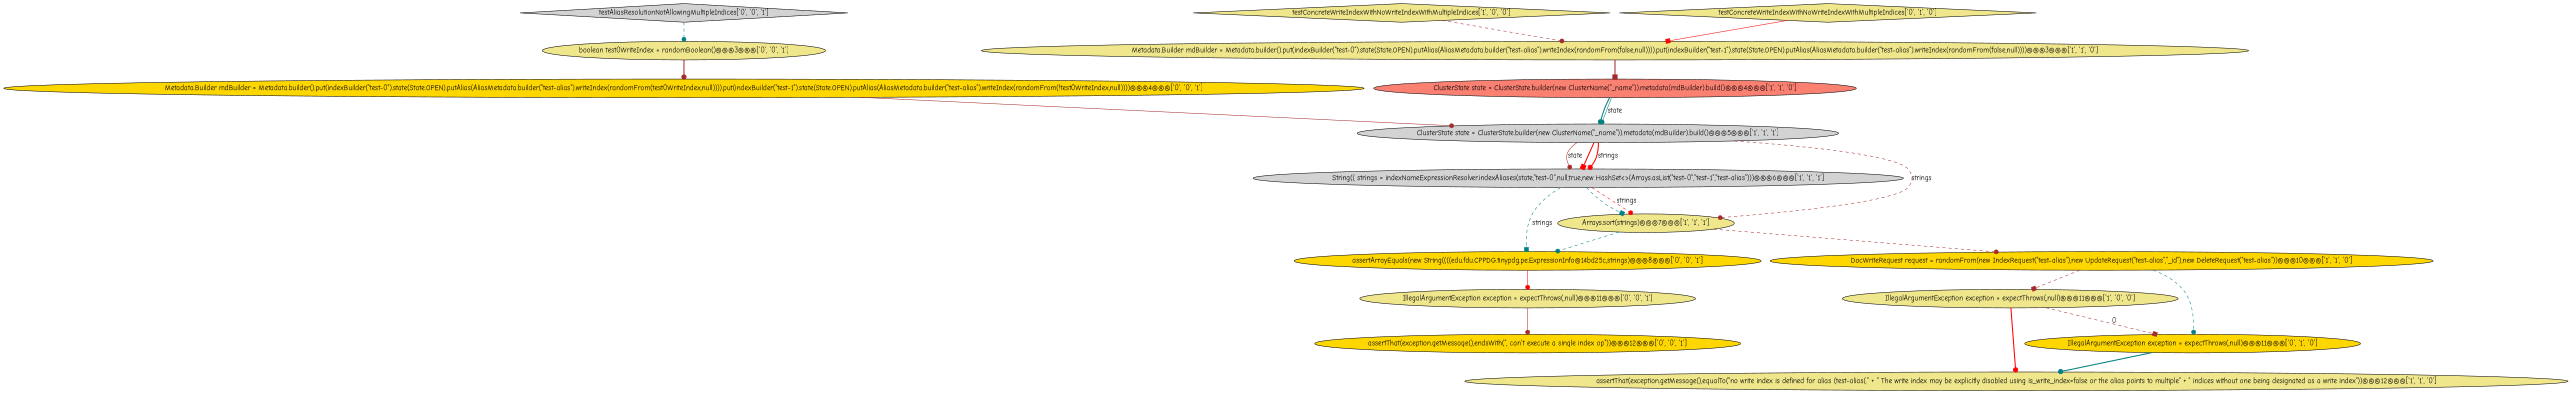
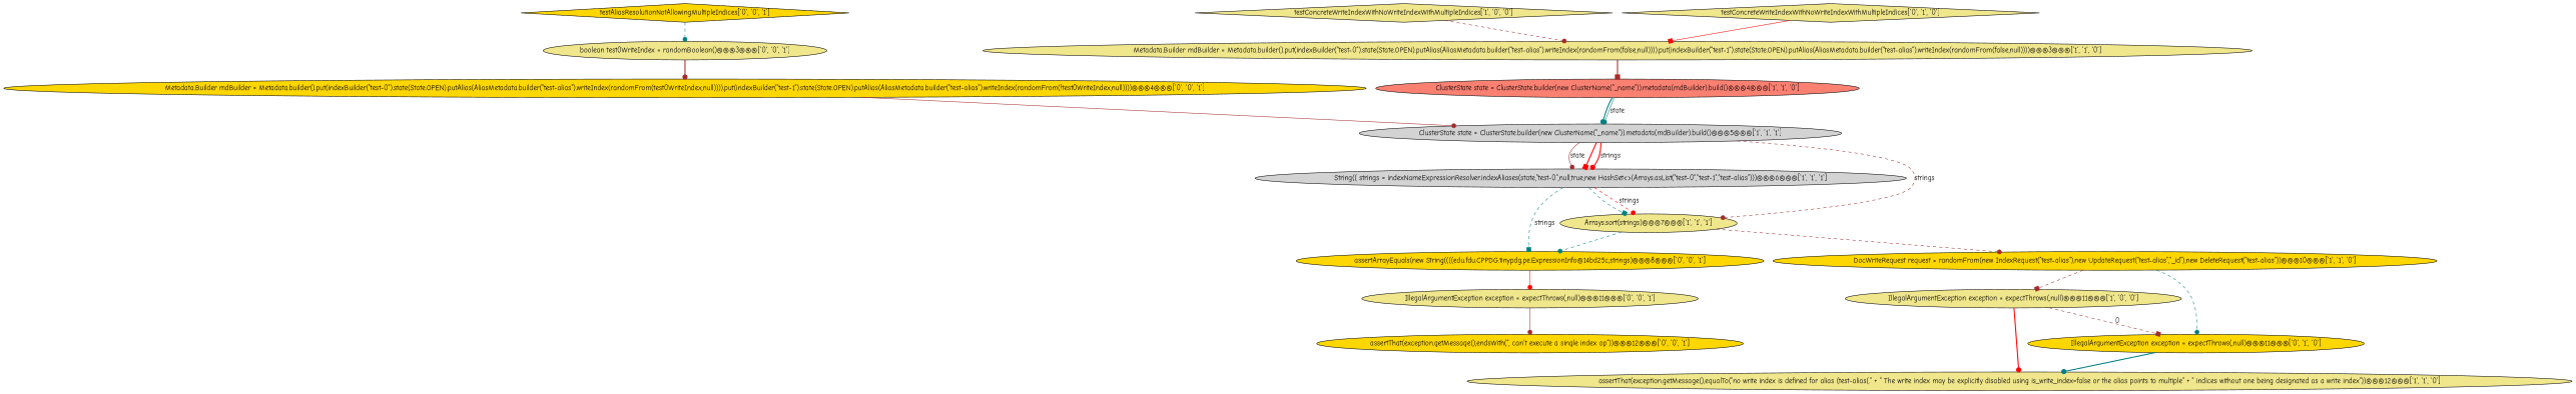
  digraph {
    fontname="Comic Neue"
    node [fillcolor=khaki shape=ellipse style=filled fontname="Comic Neue"]
    edge [style=dashed color=brown arrowhead=dot fontname="Comic Neue"]
    n1 [label="Metadata.Builder mdBuilder = Metadata.builder().put(indexBuilder(\"test-0\").state(State.OPEN).putAlias(AliasMetadata.builder(\"test-alias\").writeIndex(randomFrom(false,null)))).put(indexBuilder(\"test-1\").state(State.OPEN).putAlias(AliasMetadata.builder(\"test-alias\").writeIndex(randomFrom(false,null))))@@@3@@@['1', '1', '0']"]
    n2 [fillcolor=salmon label="ClusterState state = ClusterState.builder(new ClusterName(\"_name\")).metadata(mdBuilder).build()@@@4@@@['1', '1', '0']"]
    n3 [label="assertThat(exception.getMessage(),equalTo(\"no write index is defined for alias (test-alias(.\" + \" The write index may be explicitly disabled using is_write_index=false or the alias points to multiple\" + \" indices without one being designated as a write index\"))@@@12@@@['1', '1', '0']"]
    n4 [label="IllegalArgumentException exception = expectThrows(,null)@@@11@@@['0', '0', '1']"]
    n5 [fillcolor=gold label="assertThat(exception.getMessage(),endsWith(\", can't execute a single index op\"))@@@12@@@['0', '0', '1']"]
    n6 [fillcolor=lightgrey label="ClusterState state = ClusterState.builder(new ClusterName(\"_name\")).metadata(mdBuilder).build()@@@5@@@['1', '1', '1']"]
    n7 [fillcolor=lightgrey label="String(( strings = indexNameExpressionResolver.indexAliases(state,\"test-0\",null,true,new HashSet<>(Arrays.asList(\"test-0\",\"test-1\",\"test-alias\")))@@@6@@@['1', '1', '1']"]
    n8 [label="Arrays.sort(strings)@@@7@@@['1', '1', '1']"]
    n9 [fillcolor=gold label="Metadata.Builder mdBuilder = Metadata.builder().put(indexBuilder(\"test-0\").state(State.OPEN).putAlias(AliasMetadata.builder(\"test-alias\").writeIndex(randomFrom(test0WriteIndex,null)))).put(indexBuilder(\"test-1\").state(State.OPEN).putAlias(AliasMetadata.builder(\"test-alias\").writeIndex(randomFrom(!test0WriteIndex,null))))@@@4@@@['0', '0', '1']"]
    n10 [label="testConcreteWriteIndexWithNoWriteIndexWithMultipleIndices['1', '0', '0']" shape=diamond]
    n11 [fillcolor=gold label="assertArrayEquals(new String((((edu.fdu.CPPDG.tinypdg.pe.ExpressionInfo@14bd25c,strings)@@@8@@@['0', '0', '1']"]
    n12 [fillcolor=gold label="IllegalArgumentException exception = expectThrows(,null)@@@11@@@['0', '1', '0']"]
    n13 [fillcolor=gold label="DocWriteRequest request = randomFrom(new IndexRequest(\"test-alias\"),new UpdateRequest(\"test-alias\",\"_id\"),new DeleteRequest(\"test-alias\"))@@@10@@@['1', '1', '0']"]
    n14 [label="IllegalArgumentException exception = expectThrows(,null)@@@11@@@['1', '0', '0']"]
    n15 [label="testConcreteWriteIndexWithNoWriteIndexWithMultipleIndices['0', '1', '0']" shape=diamond]
-   n16 [fillcolor=lightgrey label="testAliasResolutionNotAllowingMultipleIndices['0', '0', '1']" shape=diamond]
+   n16 [fillcolor=gold label="testAliasResolutionNotAllowingMultipleIndices['0', '0', '1']" shape=diamond]
    n17 [label="boolean test0WriteIndex = randomBoolean()@@@3@@@['0', '0', '1']"]
    n1 -> n2 [style=bold arrowhead=box]
    n2 -> n6 [label=state style=solid color=teal]
    n2 -> n6 [style=bold color=teal]
    n4 -> n5 [style=solid]
    n6 -> n7 [label=state style=solid]
    n6 -> n7 [style=bold color=red arrowhead=box]
    n6 -> n7 [label=strings style=bold color=red]
    n6 -> n8 [label=strings]
    n7 -> n8 [label=strings color=red]
    n7 -> n8 [color=teal arrowhead=box]
    n7 -> n11 [label=strings color=teal arrowhead=box]
    n8 -> n11 [color=teal]
    n8 -> n13
    n9 -> n6 [style=solid]
    n10 -> n1
    n11 -> n4 [style=solid color=red]
    n12 -> n3 [style=bold color=teal]
    n13 -> n12 [color=teal]
    n13 -> n14 [arrowhead=box]
    n14 -> n3 [style=bold color=red]
    n14 -> n12 [label=0 arrowhead=box]
    n15 -> n1 [style=solid color=red arrowhead=box]
    n16 -> n17 [color=teal]
    n17 -> n9 [style=bold]
  }
